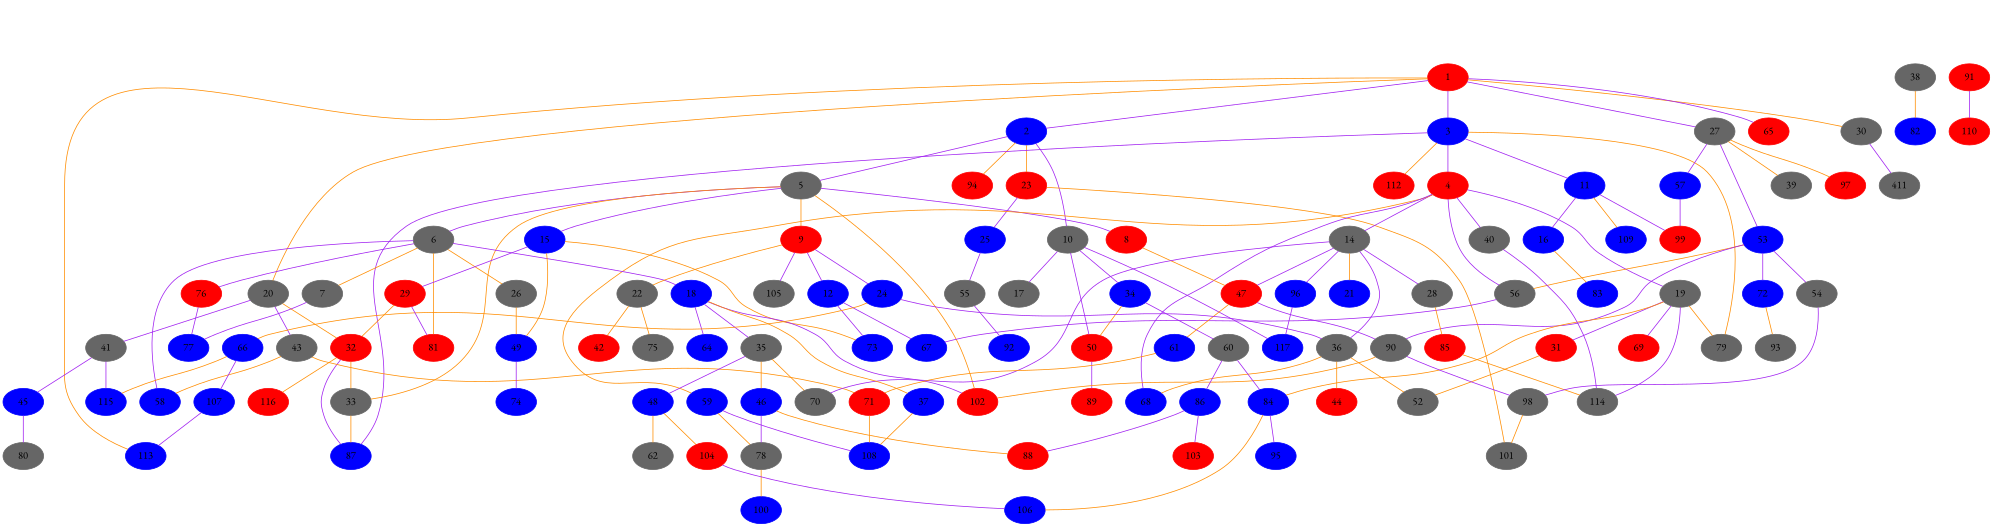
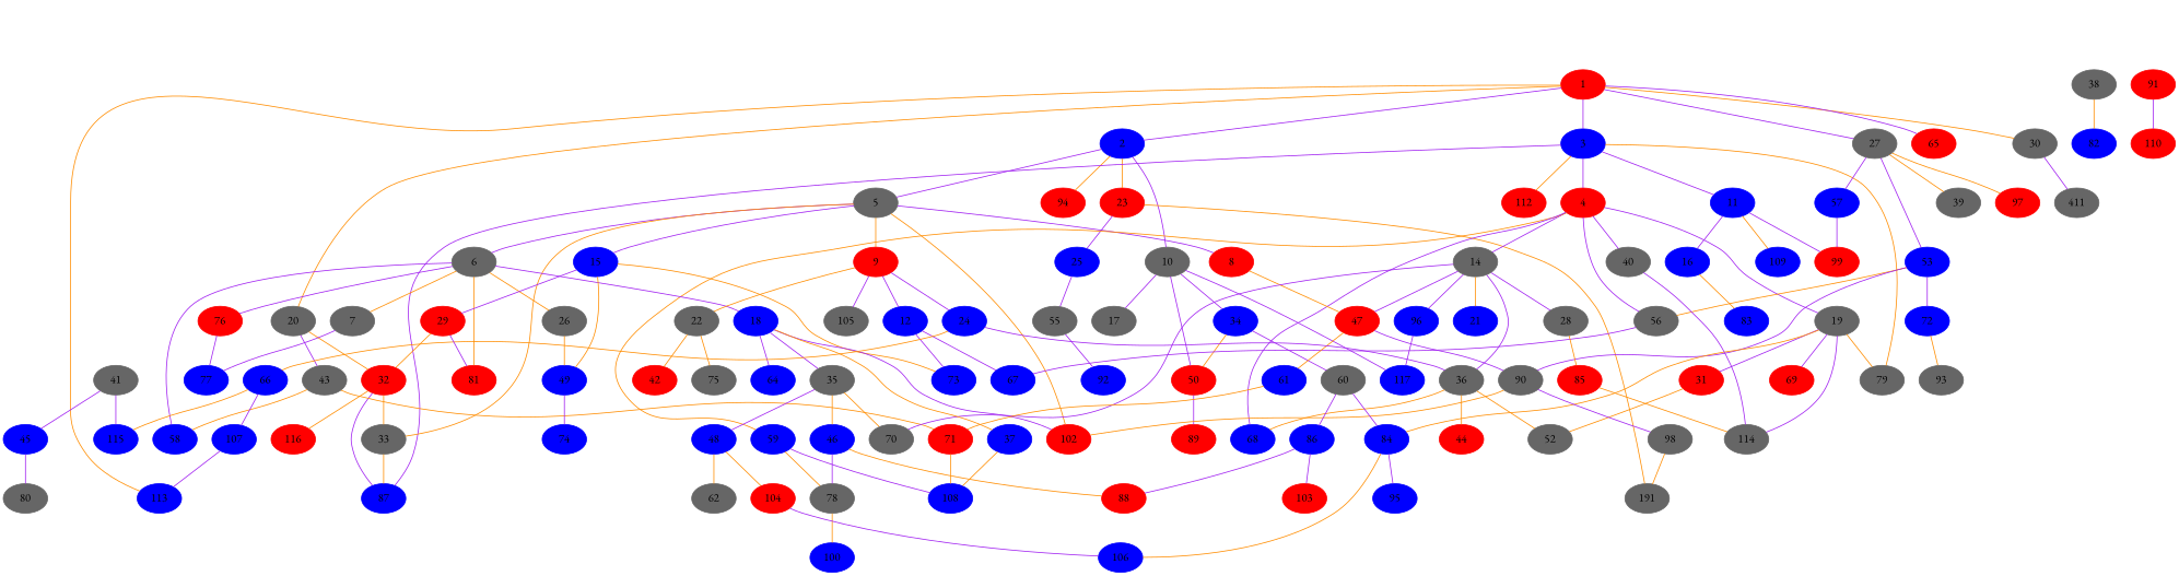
  graph {
    fontname="EB Garamond"
    node [color=blue fontname="EB Garamond" style=filled]
    edge [color=purple fontname="EB Garamond"]
    1 [color=red]
    2
    3
    20 [color=gray40]
    27 [color=gray40]
    30 [color=gray40]
    65 [color=red]
    113
    5 [color=gray40]
    10 [color=gray40]
    23 [color=red]
    94 [color=red]
    4 [color=red]
    11
    79 [color=gray40]
    87
    112 [color=red]
    32 [color=red]
    41 [color=gray40]
    43 [color=gray40]
    39 [color=gray40]
    53
    57
    97 [color=red]
    n25 [color=gray40 label=411]
    6 [color=gray40]
    8 [color=red]
    9 [color=red]
    15
    33 [color=gray40]
    102 [color=red]
    17 [color=gray40]
    34
    50 [color=red]
    117
    25
-   101 [color=gray40]
+   101 [color=gray40 label=191]
    14 [color=gray40]
    19 [color=gray40]
    40 [color=gray40]
    56 [color=gray40]
    59
    68
    16
    99 [color=red]
    109
    47 [color=red]
    21
    28 [color=gray40]
    70 [color=gray40]
    96
    36 [color=gray40]
    31 [color=red]
    69 [color=red]
    84
    114 [color=gray40]
    67
    108
    78 [color=gray40]
    7 [color=gray40]
    18
    26 [color=gray40]
    58
    76 [color=red]
    81 [color=red]
    12
    22 [color=gray40]
    24
    105 [color=gray40]
    73
    29 [color=red]
    49
    77
    35 [color=gray40]
    37
    64
    61
    90 [color=gray40]
    42 [color=red]
    75 [color=gray40]
    66
    60 [color=gray40]
    89 [color=red]
    83
    62 [color=gray40]
    85 [color=red]
    38 [color=gray40]
    82
    74
    46
    48
    52 [color=gray40]
    95
    106
    116 [color=red]
    45
    115
    71 [color=red]
    55 [color=gray40]
    44 [color=red]
    107
    92
-   54 [color=gray40]
    72
    86
    88 [color=red]
    104 [color=red]
    80 [color=gray40]
    100
    98 [color=gray40]
    91 [color=red]
    110 [color=red]
    93 [color=gray40]
    103 [color=red]
    1 -- 2
    1 -- 3
    1 -- 20 [color=darkorange]
    1 -- 27
    1 -- 30 [color=darkorange]
    1 -- 65
    1 -- 113 [color=darkorange]
    2 -- 5
    2 -- 10
    2 -- 23 [color=darkorange]
    2 -- 94 [color=darkorange]
    3 -- 4
    3 -- 11
    3 -- 79 [color=darkorange]
    3 -- 87
    3 -- 112 [color=darkorange]
    20 -- 32 [color=darkorange]
-   20 -- 41
    20 -- 43
    27 -- 39 [color=darkorange]
    27 -- 53
    27 -- 57
    27 -- 97 [color=darkorange]
    30 -- n25
    5 -- 6
    5 -- 8
    5 -- 9 [color=darkorange]
    5 -- 15
    5 -- 33 [color=darkorange]
    5 -- 102 [color=darkorange]
    10 -- 17
    10 -- 34
    10 -- 50
    10 -- 117
    23 -- 25
    23 -- 101 [color=darkorange]
    4 -- 14
    4 -- 19
    4 -- 40
    4 -- 56
    4 -- 59 [color=darkorange]
    4 -- 68
    11 -- 16
    11 -- 99
    11 -- 109 [color=darkorange]
    32 -- 87
    32 -- 33 [color=darkorange]
    32 -- 116 [color=darkorange]
    41 -- 45
    41 -- 115
    43 -- 58 [color=darkorange]
    43 -- 71 [color=darkorange]
    53 -- 56 [color=darkorange]
    53 -- 90
-   53 -- 54
    53 -- 72
    57 -- 99
    6 -- 7 [color=darkorange]
    6 -- 18
    6 -- 26 [color=darkorange]
    6 -- 58
    6 -- 76
    6 -- 81 [color=darkorange]
    8 -- 47 [color=darkorange]
    9 -- 12
    9 -- 22 [color=darkorange]
    9 -- 24
    9 -- 105
    15 -- 73 [color=darkorange]
    15 -- 29
    15 -- 49 [color=darkorange]
    33 -- 87 [color=darkorange]
    34 -- 50 [color=darkorange]
    34 -- 60
    50 -- 89
    25 -- 55
    14 -- 47
    14 -- 21 [color=darkorange]
    14 -- 28
    14 -- 70
    14 -- 96
    14 -- 36
    19 -- 79 [color=darkorange]
    19 -- 31
    19 -- 69
    19 -- 84 [color=darkorange]
    19 -- 114
    40 -- 114
    56 -- 67
    59 -- 108
    59 -- 78 [color=darkorange]
    16 -- 83 [color=darkorange]
    47 -- 61 [color=darkorange]
    47 -- 90
    28 -- 85 [color=darkorange]
    96 -- 117
    36 -- 68 [color=darkorange]
    36 -- 52 [color=darkorange]
    36 -- 44 [color=darkorange]
    31 -- 52 [color=darkorange]
    84 -- 95
    84 -- 106 [color=darkorange]
    78 -- 100 [color=darkorange]
    7 -- 77
    18 -- 102
    18 -- 35
    18 -- 37 [color=darkorange]
    18 -- 64
    26 -- 49 [color=darkorange]
    76 -- 77
    12 -- 67
    12 -- 73
    22 -- 42 [color=darkorange]
    22 -- 75 [color=darkorange]
    24 -- 36
    24 -- 66 [color=darkorange]
    29 -- 32 [color=darkorange]
    29 -- 81
    49 -- 74
    35 -- 70 [color=darkorange]
    35 -- 46 [color=darkorange]
    35 -- 48
    37 -- 108 [color=darkorange]
    61 -- 71 [color=darkorange]
    90 -- 102 [color=darkorange]
    90 -- 98
    66 -- 115 [color=darkorange]
    66 -- 107
    60 -- 84
    60 -- 86
    85 -- 114 [color=darkorange]
    38 -- 82 [color=darkorange]
    46 -- 78
    46 -- 88 [color=darkorange]
    48 -- 62 [color=darkorange]
    48 -- 104 [color=darkorange]
    45 -- 80
    71 -- 108 [color=darkorange]
    55 -- 92
    107 -- 113
-   54 -- 98
    72 -- 93 [color=darkorange]
    86 -- 88
    86 -- 103
    104 -- 106
    98 -- 101 [color=darkorange]
    91 -- 110
  }
